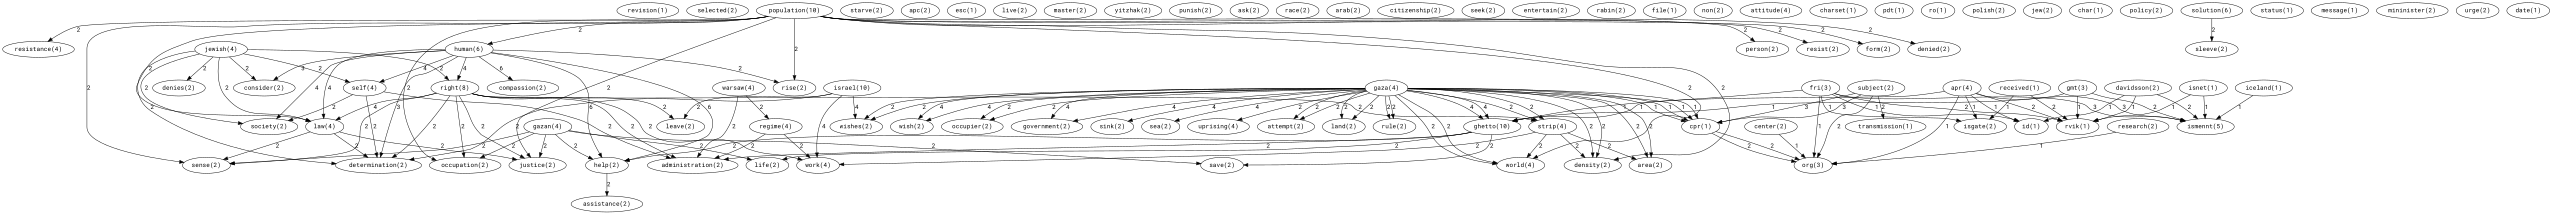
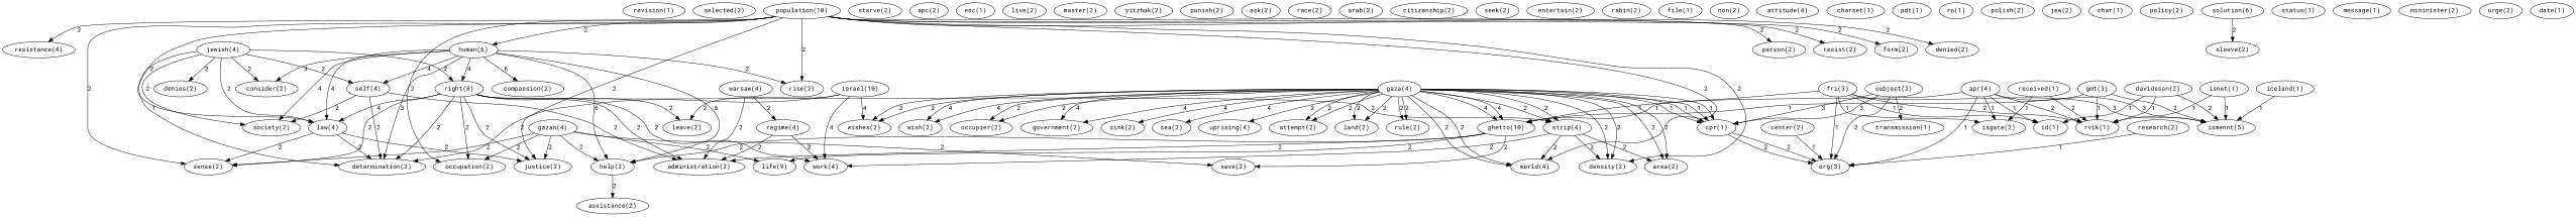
  digraph {
    fontname="Roboto Mono"
    node [fontname="Roboto Mono"]
    edge [fontname="Roboto Mono"]
    n1 [label="revision(1)"]
    n2 [label="selected(2)"]
    n3 [label="population(10)"]
    n4 [label="resistance(4)"]
    n5 [label="human(6)"]
    n6 [label="person(2)"]
    n7 [label="resist(2)"]
    n8 [label="form(2)"]
    n9 [label="denied(2)"]
    n10 [label="law(4)"]
    n11 [label="sense(2)"]
    n12 [label="justice(2)"]
    n13 [label="occupation(2)"]
    n14 [label="world(4)"]
    n15 [label="density(2)"]
    n16 [label="rise(2)"]
    n17 [label="consider(2)"]
    n18 [label="help(2)"]
    n19 [label="self(4)"]
    n20 [label="society(2)"]
    n21 [label="right(8)"]
    n22 [label="determination(2)"]
    n23 [label="compassion(2)"]
    n24 [label="assistance(2)"]
    n25 [label="administration(2)"]
    n26 [label="strip(4)"]
    n27 [label="leave(2)"]
    n28 [label="work(4)"]
    n29 [label="starve(2)"]
    n30 [label="apc(2)"]
    n31 [label="esc(1)"]
    n32 [label="live(2)"]
    n33 [label="master(2)"]
    n34 [label="research(2)"]
    n35 [label="org(3)"]
    n36 [label="yitzhak(2)"]
    n37 [label="punish(2)"]
    n38 [label="area(2)"]
    n39 [label="gaza(4)"]
    n40 [label="sink(2)"]
    n41 [label="sea(2)"]
    n42 [label="uprising(4)"]
    n43 [label="attempt(2)"]
    n44 [label="land(2)"]
    n45 [label="rule(2)"]
    n46 [label="cpr(1)"]
    n47 [label="ghetto(10)"]
    n48 [label="wish(2)"]
    n49 [label="wishes(2)"]
    n50 [label="occupier(2)"]
    n51 [label="government(2)"]
    n52 [label="save(2)"]
-   n53 [label="life(2)"]
+   n53 [label="life(9)"]
    n54 [label="ask(2)"]
    n55 [label="race(2)"]
    n56 [label="arab(2)"]
    n57 [label="citizenship(2)"]
    n58 [label="seek(2)"]
    n59 [label="jewish(4)"]
    n60 [label="denies(2)"]
    n61 [label="entertain(2)"]
    n62 [label="rabin(2)"]
    n63 [label="file(1)"]
    n64 [label="non(2)"]
    n65 [label="subject(2)"]
    n66 [label="transmission(1)"]
    n67 [label="attitude(4)"]
    n68 [label="rvik(1)"]
    n69 [label="charset(1)"]
    n70 [label="fri(3)"]
    n71 [label="id(1)"]
    n72 [label="ismennt(5)"]
    n73 [label="isgate(2)"]
    n74 [label="gmt(3)"]
    n75 [label="pdt(1)"]
    n76 [label="apr(4)"]
    n77 [label="gazan(4)"]
    n78 [label="ro(1)"]
    n79 [label="polish(2)"]
    n80 [label="warsaw(4)"]
    n81 [label="regime(4)"]
    n82 [label="jew(2)"]
    n83 [label="iceland(1)"]
    n84 [label="isnet(1)"]
    n85 [label="israel(10)"]
    n86 [label="center(2)"]
    n87 [label="davidsson(2)"]
    n88 [label="char(1)"]
    n89 [label="policy(2)"]
    n90 [label="solution(6)"]
    n91 [label="sleeve(2)"]
    n92 [label="received(1)"]
    n93 [label="status(1)"]
    n94 [label="message(1)"]
    n95 [label="mininister(2)"]
    n96 [label="urge(2)"]
    n97 [label="date(1)"]
    n3 -> n4 [label=2]
    n3 -> n5 [label=2]
    n3 -> n6 [label=2]
    n3 -> n7 [label=2]
    n3 -> n8 [label=2]
    n3 -> n9 [label=2]
    n3 -> n10 [label=2]
    n3 -> n11 [label=2]
    n3 -> n12 [label=2]
    n3 -> n13 [label=2]
    n3 -> n14 [label=2]
    n3 -> n15 [label=2]
    n3 -> n16 [label=2]
    n5 -> n10 [label=4]
    n5 -> n16 [label=2]
    n5 -> n17 [label=3]
    n5 -> n18 [label=6]
    n5 -> n18 [label=6]
    n5 -> n19 [label=4]
    n5 -> n20 [label=4]
    n5 -> n21 [label=4]
    n5 -> n22 [label=3]
    n5 -> n23 [label=6]
    n10 -> n11 [label=2]
    n10 -> n12 [label=2]
    n10 -> n22 [label=2]
    n18 -> n24 [label=2]
    n19 -> n20 [label=2]
    n19 -> n22 [label=2]
    n19 -> n25 [label=2]
    n21 -> n10 [label=4]
    n21 -> n11 [label=2]
    n21 -> n12 [label=2]
    n21 -> n13 [label=2]
    n21 -> n22 [label=2]
    n21 -> n25 [label=2]
    n21 -> n26 [label=2]
    n21 -> n27 [label=2]
    n21 -> n28 [label=2]
    n26 -> n14 [label=2]
    n26 -> n15 [label=2]
    n26 -> n28 [label=2]
    n26 -> n38 [label=2]
    n34 -> n35 [label=1]
    n39 -> n14 [label=2]
    n39 -> n14 [label=2]
    n39 -> n15 [label=2]
    n39 -> n15 [label=2]
    n39 -> n26 [label=2]
    n39 -> n26 [label=2]
    n39 -> n38 [label=2]
    n39 -> n38 [label=2]
    n39 -> n40 [label=4]
    n39 -> n41 [label=4]
    n39 -> n42 [label=2]
    n39 -> n43 [label=2]
    n39 -> n43 [label=2]
    n39 -> n44 [label=2]
    n39 -> n44 [label=2]
    n39 -> n45 [label=2]
    n39 -> n45 [label=2]
    n39 -> n46 [label=1]
    n39 -> n46 [label=1]
    n39 -> n46 [label=1]
    n39 -> n46 [label=1]
    n39 -> n47 [label=4]
    n39 -> n47 [label=4]
    n39 -> n48 [label=4]
    n39 -> n48 [label=4]
    n39 -> n49 [label=2]
    n39 -> n49 [label=2]
    n39 -> n50 [label=2]
    n39 -> n50 [label=2]
    n39 -> n51 [label=4]
    n39 -> n51 [label=4]
    n46 -> n35 [label=2]
    n46 -> n35 [label=2]
    n47 -> n18 [label=2]
    n47 -> n25 [label=2]
    n47 -> n52 [label=2]
    n47 -> n53 [label=2]
    n59 -> n10 [label=2]
    n59 -> n17 [label=2]
    n59 -> n19 [label=2]
    n59 -> n20 [label=2]
    n59 -> n21 [label=2]
-   n59 -> n22 [label=2]
+   n59 -> n22 [label=1]
    n59 -> n60 [label=2]
    n65 -> n35 [label=2]
    n65 -> n46 [label=3]
    n65 -> n46 [label=3]
    n65 -> n66 [label=2]
    n70 -> n35 [label=1]
    n70 -> n47 [label=1]
    n70 -> n68 [label=2]
    n70 -> n71 [label=1]
    n70 -> n72 [label=3]
    n70 -> n73 [label=1]
    n74 -> n47 [label=1]
    n74 -> n68 [label=1]
    n74 -> n72 [label=2]
    n76 -> n35 [label=1]
    n76 -> n47 [label=1]
    n76 -> n68 [label=2]
    n76 -> n71 [label=1]
    n76 -> n72 [label=3]
    n76 -> n73 [label=1]
    n77 -> n11 [label=2]
    n77 -> n12 [label=2]
    n77 -> n13 [label=2]
    n77 -> n18 [label=2]
    n77 -> n52 [label=2]
    n77 -> n53 [label=2]
    n80 -> n25 [label=2]
    n80 -> n81 [label=2]
    n81 -> n25 [label=2]
    n81 -> n28 [label=2]
    n83 -> n72 [label=1]
    n84 -> n68 [label=1]
    n84 -> n72 [label=1]
    n85 -> n22 [label=2]
    n85 -> n27 [label=2]
    n85 -> n28 [label=4]
    n85 -> n49 [label=4]
    n86 -> n35 [label=1]
    n87 -> n68 [label=1]
    n87 -> n71 [label=1]
    n87 -> n72 [label=2]
    n90 -> n91 [label=2]
    n92 -> n68 [label=2]
    n92 -> n73 [label=1]
  }
